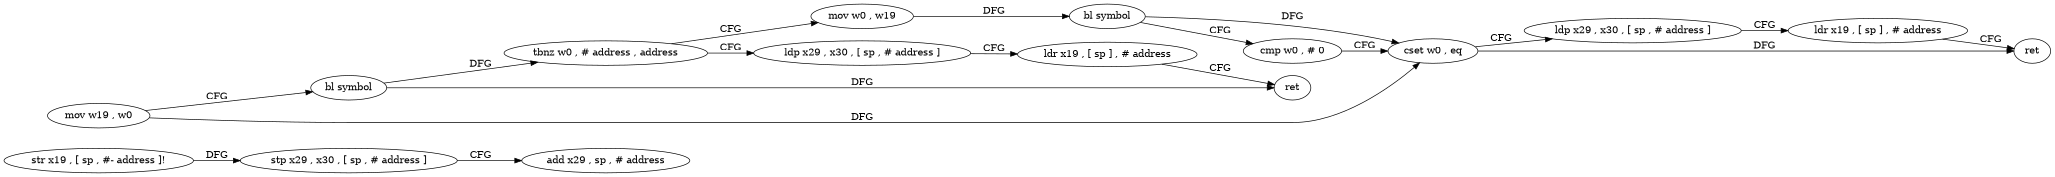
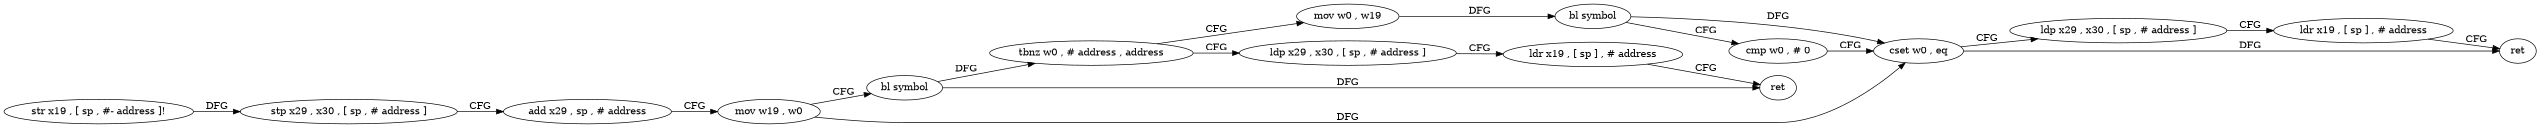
  digraph {
    rankdir=LR
    n1 [label="str x19 , [ sp , #- address ]!"]
    n2 [label="stp x29 , x30 , [ sp , # address ]"]
    n3 [label="add x29 , sp , # address"]
    n4 [label="mov w19 , w0"]
    n5 [label="bl symbol"]
    n6 [label="cset w0 , eq"]
    n7 [label="tbnz w0 , # address , address"]
    n8 [label=ret]
    n9 [label="mov w0 , w19"]
    n10 [label="bl symbol"]
    n11 [label="ldp x29 , x30 , [ sp , # address ]"]
    n12 [label="ldr x19 , [ sp ] , # address"]
    n13 [label="cmp w0 , # 0"]
    n14 [label="ldp x29 , x30 , [ sp , # address ]"]
    n15 [label=ret]
    n16 [label="ldr x19 , [ sp ] , # address"]
    n1 -> n2 [label=DFG]
    n2 -> n3 [label=CFG]
+   n3 -> n4 [label=CFG]
    n4 -> n5 [label=CFG]
    n4 -> n6 [label=DFG]
    n5 -> n7 [label=DFG]
    n5 -> n8 [label=DFG]
    n6 -> n14 [label=CFG]
    n6 -> n15 [label=DFG]
    n7 -> n9 [label=CFG]
    n7 -> n11 [label=CFG]
    n9 -> n10 [label=DFG]
    n10 -> n6 [label=DFG]
    n10 -> n13 [label=CFG]
    n11 -> n12 [label=CFG]
    n12 -> n8 [label=CFG]
    n13 -> n6 [label=CFG]
    n14 -> n16 [label=CFG]
    n16 -> n15 [label=CFG]
  }
